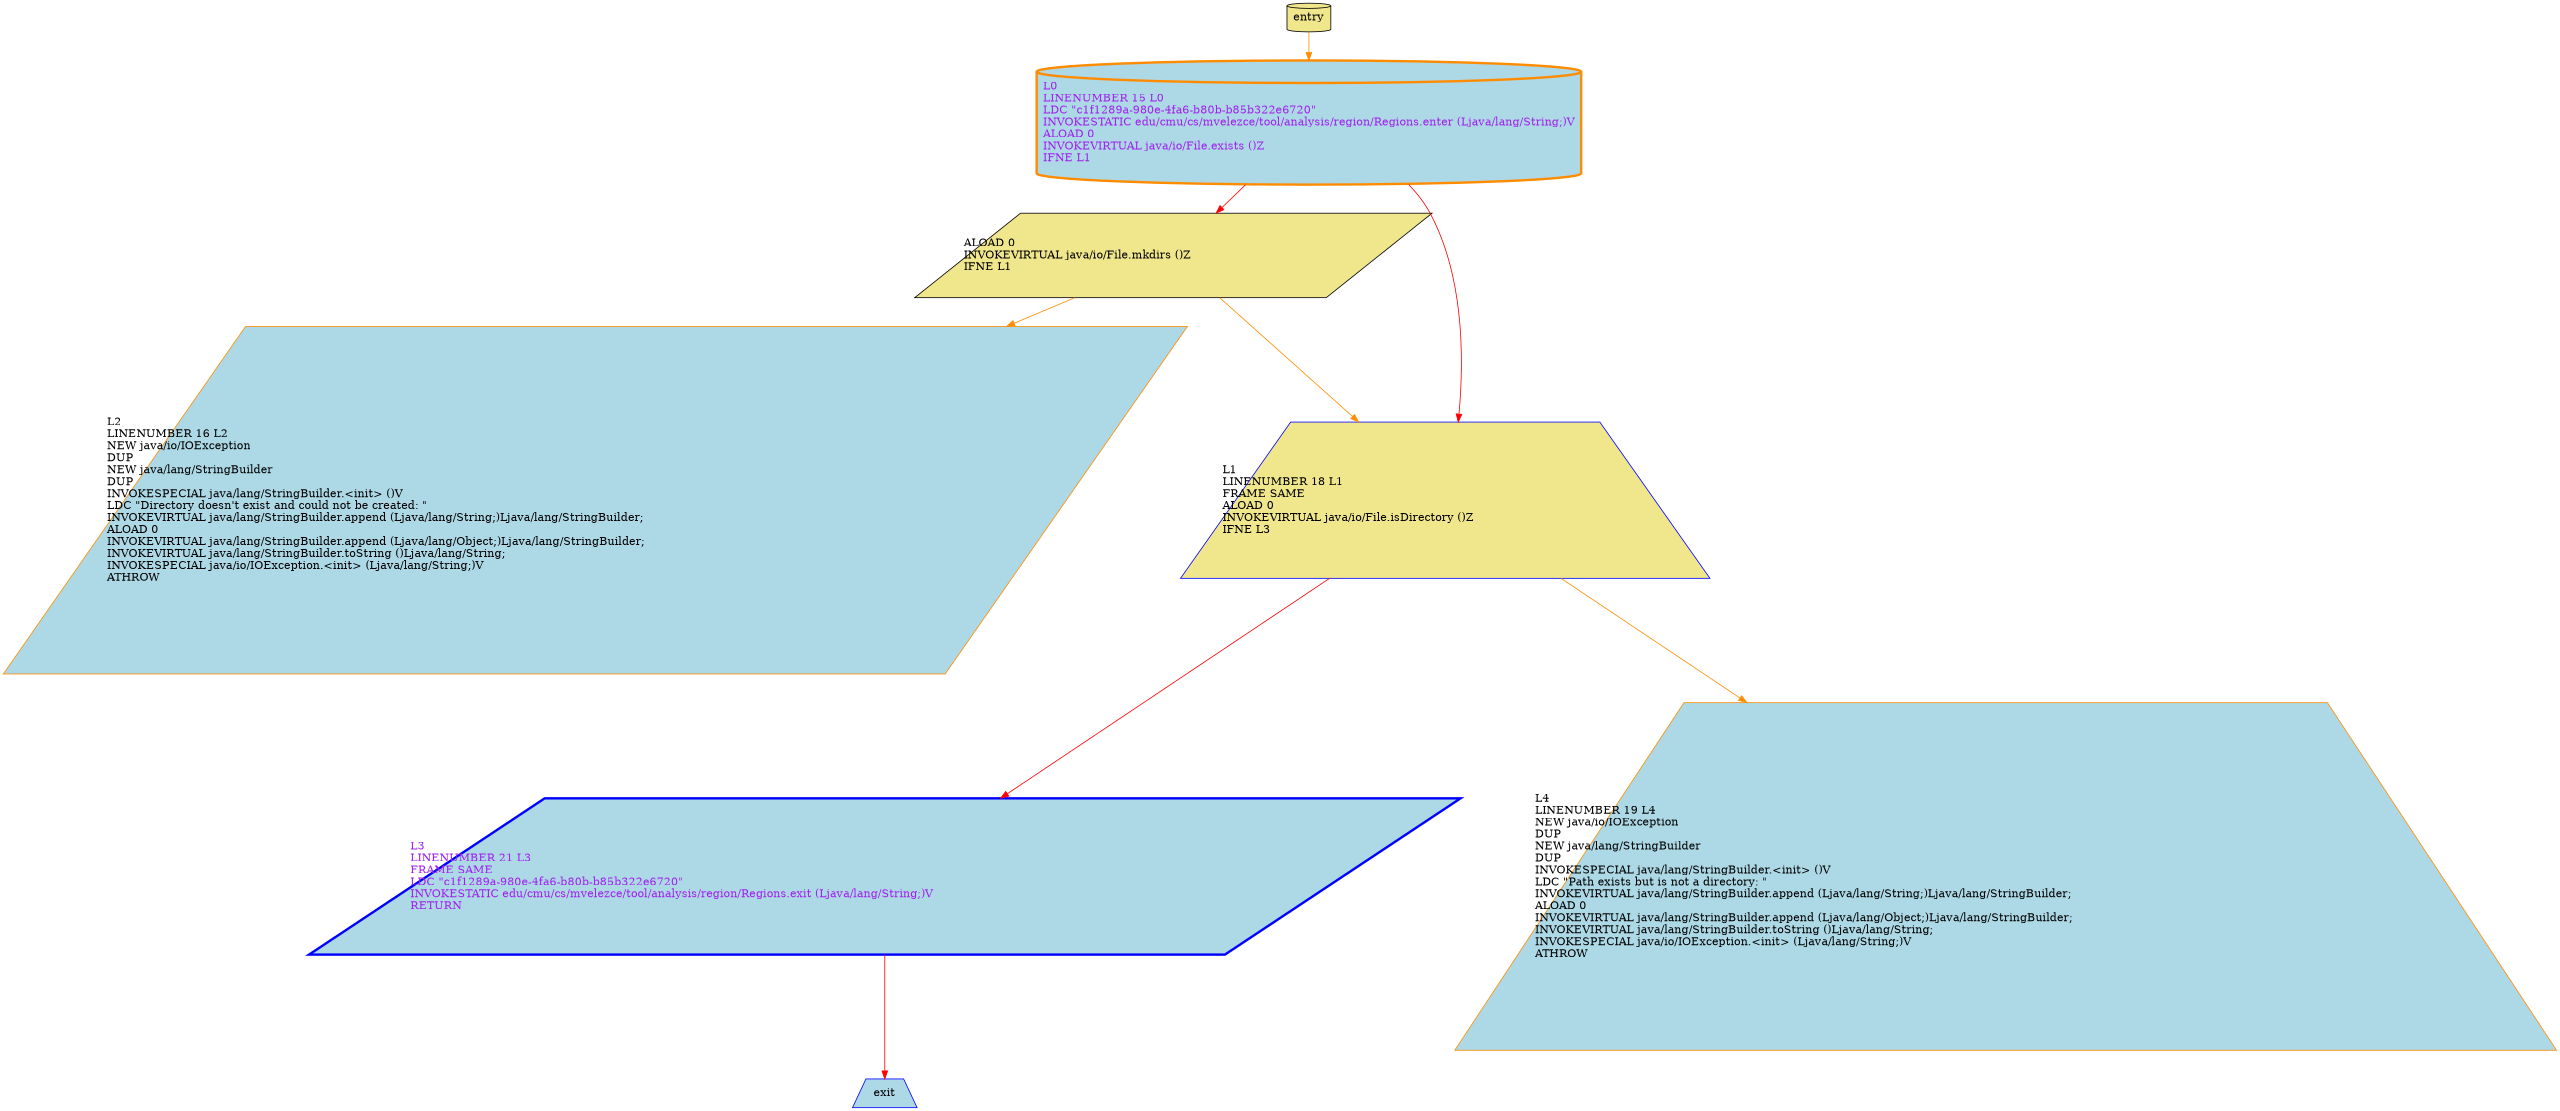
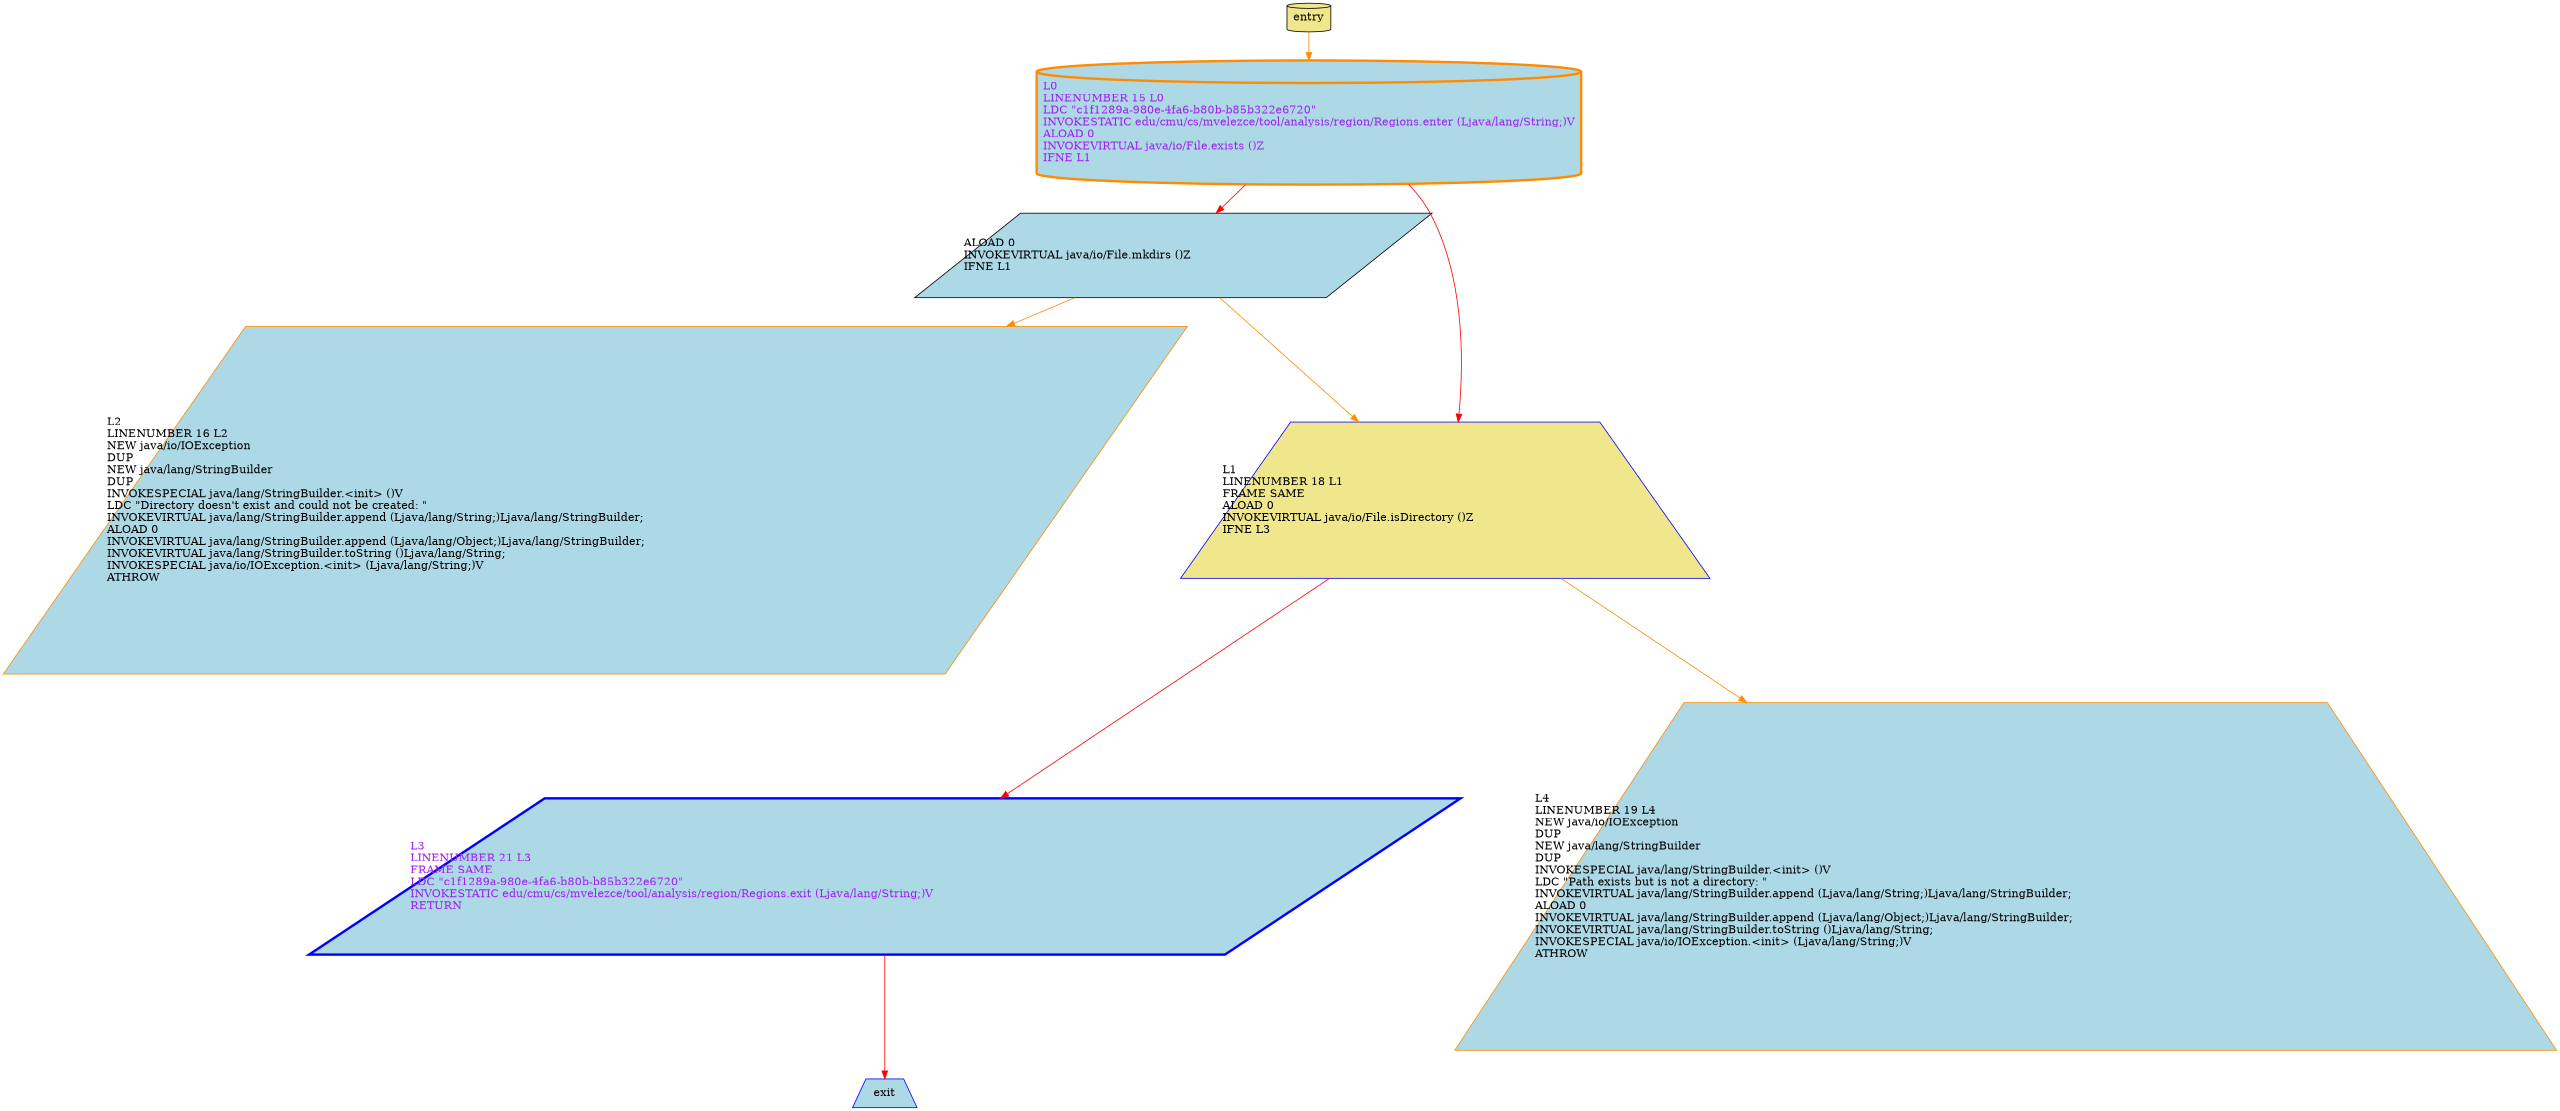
  digraph {
    node [shape=parallelogram style=filled fillcolor=lightblue color=darkorange]
    edge [color=darkorange]
-   n1 [label="ALOAD 0\lINVOKEVIRTUAL java/io/File.mkdirs ()Z\lIFNE L1\l" fillcolor=khaki color=black]
+   n1 [label="ALOAD 0\lINVOKEVIRTUAL java/io/File.mkdirs ()Z\lIFNE L1\l" color=black]
    n2 [label="L2\lLINENUMBER 16 L2\lNEW java/io/IOException\lDUP\lNEW java/lang/StringBuilder\lDUP\lINVOKESPECIAL java/lang/StringBuilder.\<init\> ()V\lLDC \"Directory doesn't exist and could not be created: \"\lINVOKEVIRTUAL java/lang/StringBuilder.append (Ljava/lang/String;)Ljava/lang/StringBuilder;\lALOAD 0\lINVOKEVIRTUAL java/lang/StringBuilder.append (Ljava/lang/Object;)Ljava/lang/StringBuilder;\lINVOKEVIRTUAL java/lang/StringBuilder.toString ()Ljava/lang/String;\lINVOKESPECIAL java/io/IOException.\<init\> (Ljava/lang/String;)V\lATHROW\l"]
    n3 [label="L1\lLINENUMBER 18 L1\lFRAME SAME\lALOAD 0\lINVOKEVIRTUAL java/io/File.isDirectory ()Z\lIFNE L3\l" shape=trapezium fillcolor=khaki color=blue]
    n4 [color=blue fontcolor=purple label="L3\lLINENUMBER 21 L3\lFRAME SAME\lLDC \"c1f1289a-980e-4fa6-b80b-b85b322e6720\"\lINVOKESTATIC edu/cmu/cs/mvelezce/tool/analysis/region/Regions.exit (Ljava/lang/String;)V\lRETURN\l" penwidth=3]
    exit [shape=trapezium color=blue]
    n6 [label="L4\lLINENUMBER 19 L4\lNEW java/io/IOException\lDUP\lNEW java/lang/StringBuilder\lDUP\lINVOKESPECIAL java/lang/StringBuilder.\<init\> ()V\lLDC \"Path exists but is not a directory: \"\lINVOKEVIRTUAL java/lang/StringBuilder.append (Ljava/lang/String;)Ljava/lang/StringBuilder;\lALOAD 0\lINVOKEVIRTUAL java/lang/StringBuilder.append (Ljava/lang/Object;)Ljava/lang/StringBuilder;\lINVOKEVIRTUAL java/lang/StringBuilder.toString ()Ljava/lang/String;\lINVOKESPECIAL java/io/IOException.\<init\> (Ljava/lang/String;)V\lATHROW\l" shape=trapezium]
    n7 [fontcolor=purple label="L0\lLINENUMBER 15 L0\lLDC \"c1f1289a-980e-4fa6-b80b-b85b322e6720\"\lINVOKESTATIC edu/cmu/cs/mvelezce/tool/analysis/region/Regions.enter (Ljava/lang/String;)V\lALOAD 0\lINVOKEVIRTUAL java/io/File.exists ()Z\lIFNE L1\l" penwidth=3 shape=cylinder]
    entry [shape=cylinder fillcolor=khaki color=black]
    n1 -> n2
    n1 -> n3
    n3 -> n4 [color=red]
    n3 -> n6
    n4 -> exit [color=red]
    n7 -> n1 [color=red]
    n7 -> n3 [color=red]
    entry -> n7
  }
